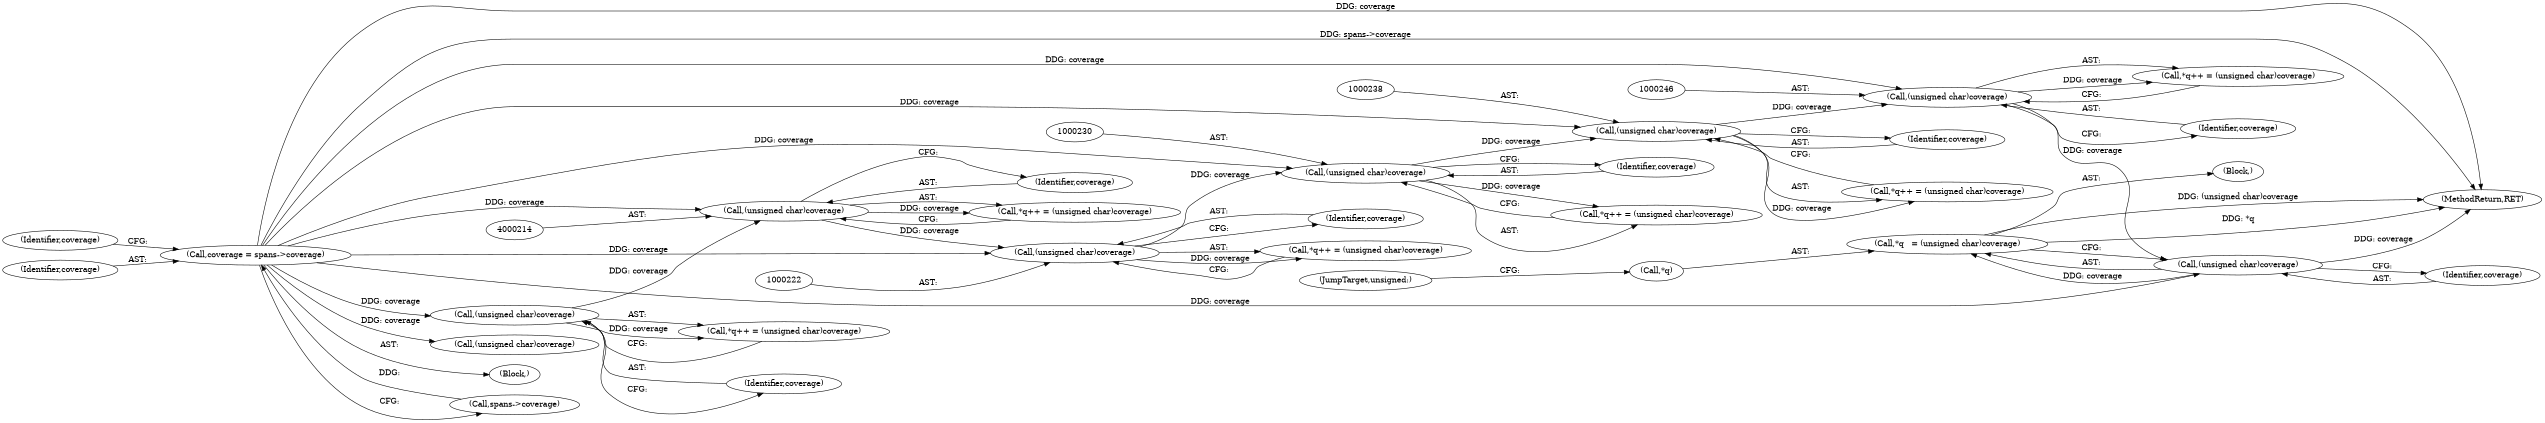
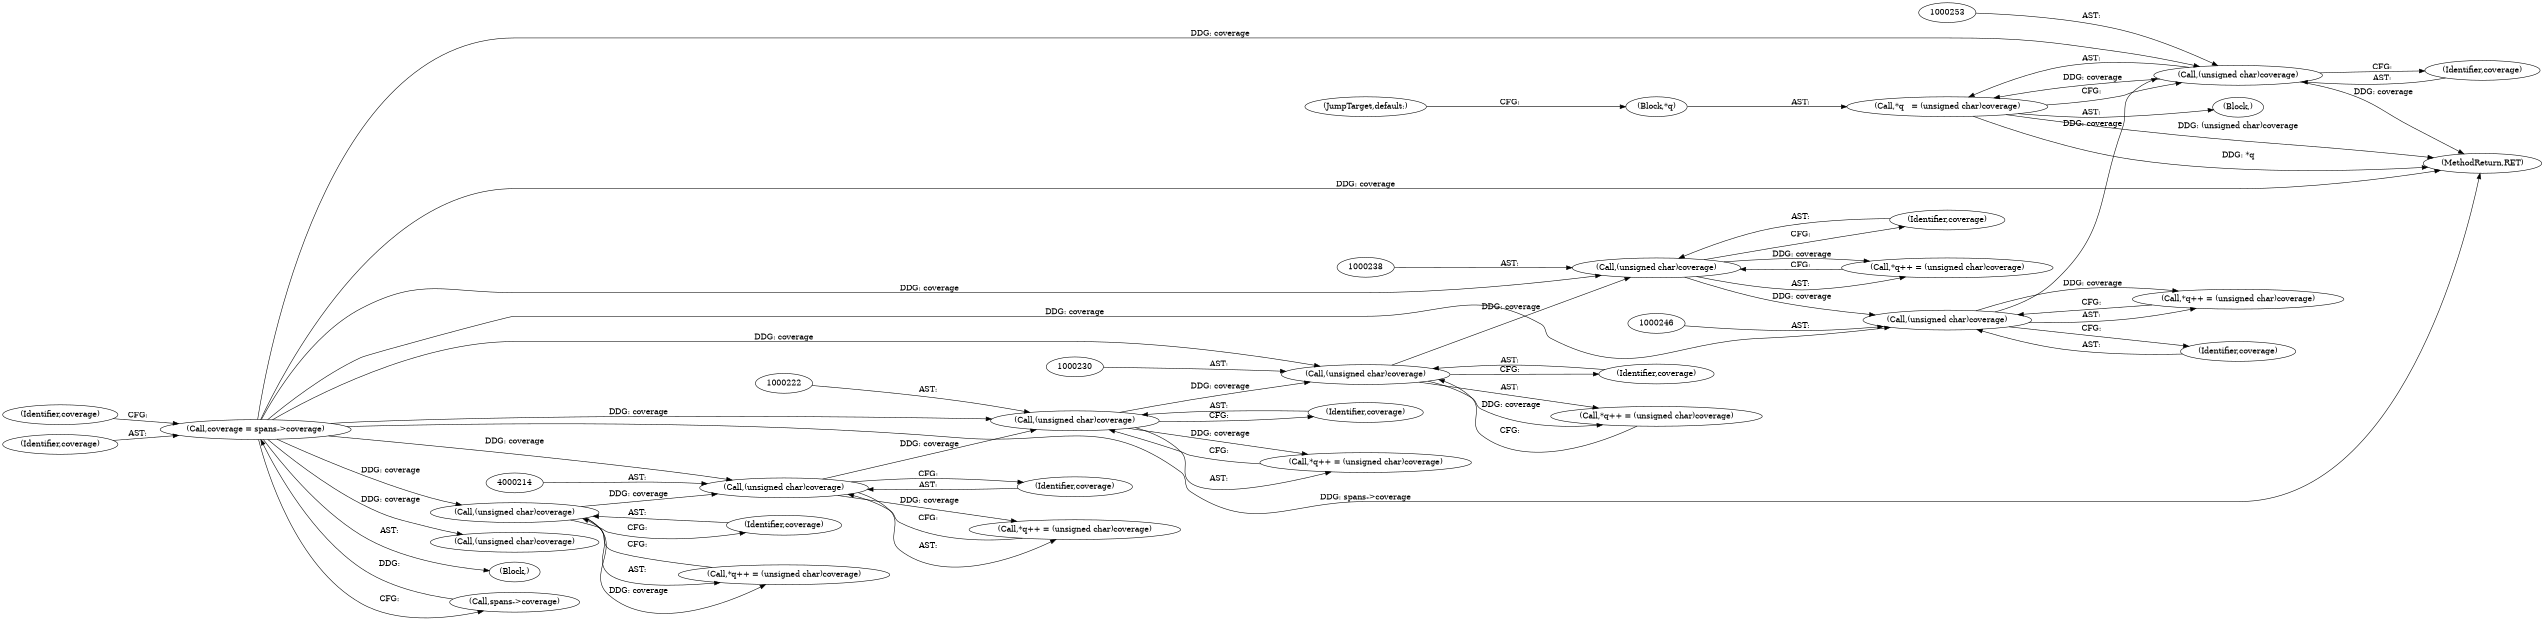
  digraph {
    rankdir=LR
    n1 [label="(Call,*q   = (unsigned char)coverage)"]
    n2 [label="(Call,(unsigned char)coverage)"]
    n3 [label="(Block,)"]
    n4 [label="(MethodReturn,RET)"]
    n5 [label="(Identifier,coverage)"]
    n6 [label="(Call,coverage = spans->coverage)"]
    n7 [label="(Call,(unsigned char)coverage)"]
    n8 [label="(Call,(unsigned char)coverage)"]
    n9 [label="(Call,(unsigned char)coverage)"]
    n10 [label="(Call,(unsigned char)coverage)"]
    n11 [label="(Call,(unsigned char)coverage)"]
    n12 [label="(Call,(unsigned char)coverage)"]
    n13 [label="(Call,(unsigned char)coverage)"]
    n14 [label="(Block,)"]
    n15 [label="(Call,spans->coverage)"]
    n16 [label="(Identifier,coverage)"]
    n17 [label="(Call,*q++ = (unsigned char)coverage)"]
    n18 [label="(Identifier,coverage)"]
    n19 [label="(Call,*q++ = (unsigned char)coverage)"]
    n20 [label="(Call,*q++ = (unsigned char)coverage)"]
    n21 [label="(Identifier,coverage)"]
    n22 [label="(Identifier,coverage)"]
    n23 [label="(Call,*q++ = (unsigned char)coverage)"]
    n24 [label="(Call,*q++ = (unsigned char)coverage)"]
    n25 [label="(Identifier,coverage)"]
    n26 [label="(Identifier,coverage)"]
    n27 [label="(Call,*q++ = (unsigned char)coverage)"]
-   n28 [label="(JumpTarget,unsigned:)"]
-   n29 [label="(Call,*q)"]
+   n28 [label="(JumpTarget,default:)"]
+   n29 [label="(Block,*q)"]
    n30 [label="(Identifier,coverage)"]
    n31 [label="(Identifier,coverage)"]
+   1000253
    1000246
    1000238
    1000230
    1000222
    n37 [label=4000214]
    n1 -> n2 [label="CFG: "]
    n1 -> n3 [label="AST: "]
    n1 -> n4 [label="DDG: (unsigned char)coverage"]
    n1 -> n4 [label="DDG: *q"]
    n2 -> n1 [label="AST: "]
    n2 -> n1 [label="DDG: coverage"]
    n2 -> n4 [label="DDG: coverage"]
    n2 -> n5 [label="CFG: "]
    n5 -> n2 [label="AST: "]
    n6 -> n2 [label="DDG: coverage"]
    n6 -> n4 [label="DDG: coverage"]
    n6 -> n4 [label="DDG: spans->coverage"]
    n6 -> n7 [label="DDG: coverage"]
    n6 -> n8 [label="DDG: coverage"]
    n6 -> n9 [label="DDG: coverage"]
    n6 -> n10 [label="DDG: coverage"]
    n6 -> n11 [label="DDG: coverage"]
    n6 -> n12 [label="DDG: coverage"]
    n6 -> n13 [label="DDG: coverage"]
    n6 -> n14 [label="AST: "]
    n6 -> n15 [label="CFG: "]
    n7 -> n2 [label="DDG: coverage"]
    n7 -> n16 [label="CFG: "]
    n7 -> n17 [label="AST: "]
    n7 -> n17 [label="DDG: coverage"]
    n8 -> n7 [label="DDG: coverage"]
    n8 -> n18 [label="CFG: "]
    n8 -> n19 [label="AST: "]
    n8 -> n19 [label="DDG: coverage"]
    n9 -> n8 [label="DDG: coverage"]
    n9 -> n20 [label="AST: "]
    n9 -> n20 [label="DDG: coverage"]
    n9 -> n21 [label="CFG: "]
    n10 -> n9 [label="DDG: coverage"]
    n10 -> n22 [label="CFG: "]
    n10 -> n23 [label="AST: "]
    n10 -> n23 [label="DDG: coverage"]
    n11 -> n10 [label="DDG: coverage"]
    n11 -> n24 [label="AST: "]
    n11 -> n24 [label="DDG: coverage"]
    n11 -> n25 [label="CFG: "]
    n12 -> n11 [label="DDG: coverage"]
    n12 -> n26 [label="CFG: "]
    n12 -> n27 [label="AST: "]
    n12 -> n27 [label="DDG: coverage"]
    n15 -> n6 [label="DDG: "]
    n16 -> n7 [label="AST: "]
    n17 -> n7 [label="CFG: "]
    n18 -> n8 [label="AST: "]
    n19 -> n8 [label="CFG: "]
    n20 -> n9 [label="CFG: "]
    n21 -> n9 [label="AST: "]
    n22 -> n10 [label="AST: "]
    n23 -> n10 [label="CFG: "]
    n24 -> n11 [label="CFG: "]
    n25 -> n11 [label="AST: "]
    n26 -> n12 [label="AST: "]
    n27 -> n12 [label="CFG: "]
    n28 -> n29 [label="CFG: "]
    n29 -> n1 [label="AST: "]
    n30 -> n6 [label="CFG: "]
    n31 -> n6 [label="AST: "]
+   1000253 -> n2 [label="AST: "]
    1000246 -> n7 [label="AST: "]
    1000238 -> n8 [label="AST: "]
    1000230 -> n9 [label="AST: "]
    1000222 -> n10 [label="AST: "]
    n37 -> n11 [label="AST: "]
  }
